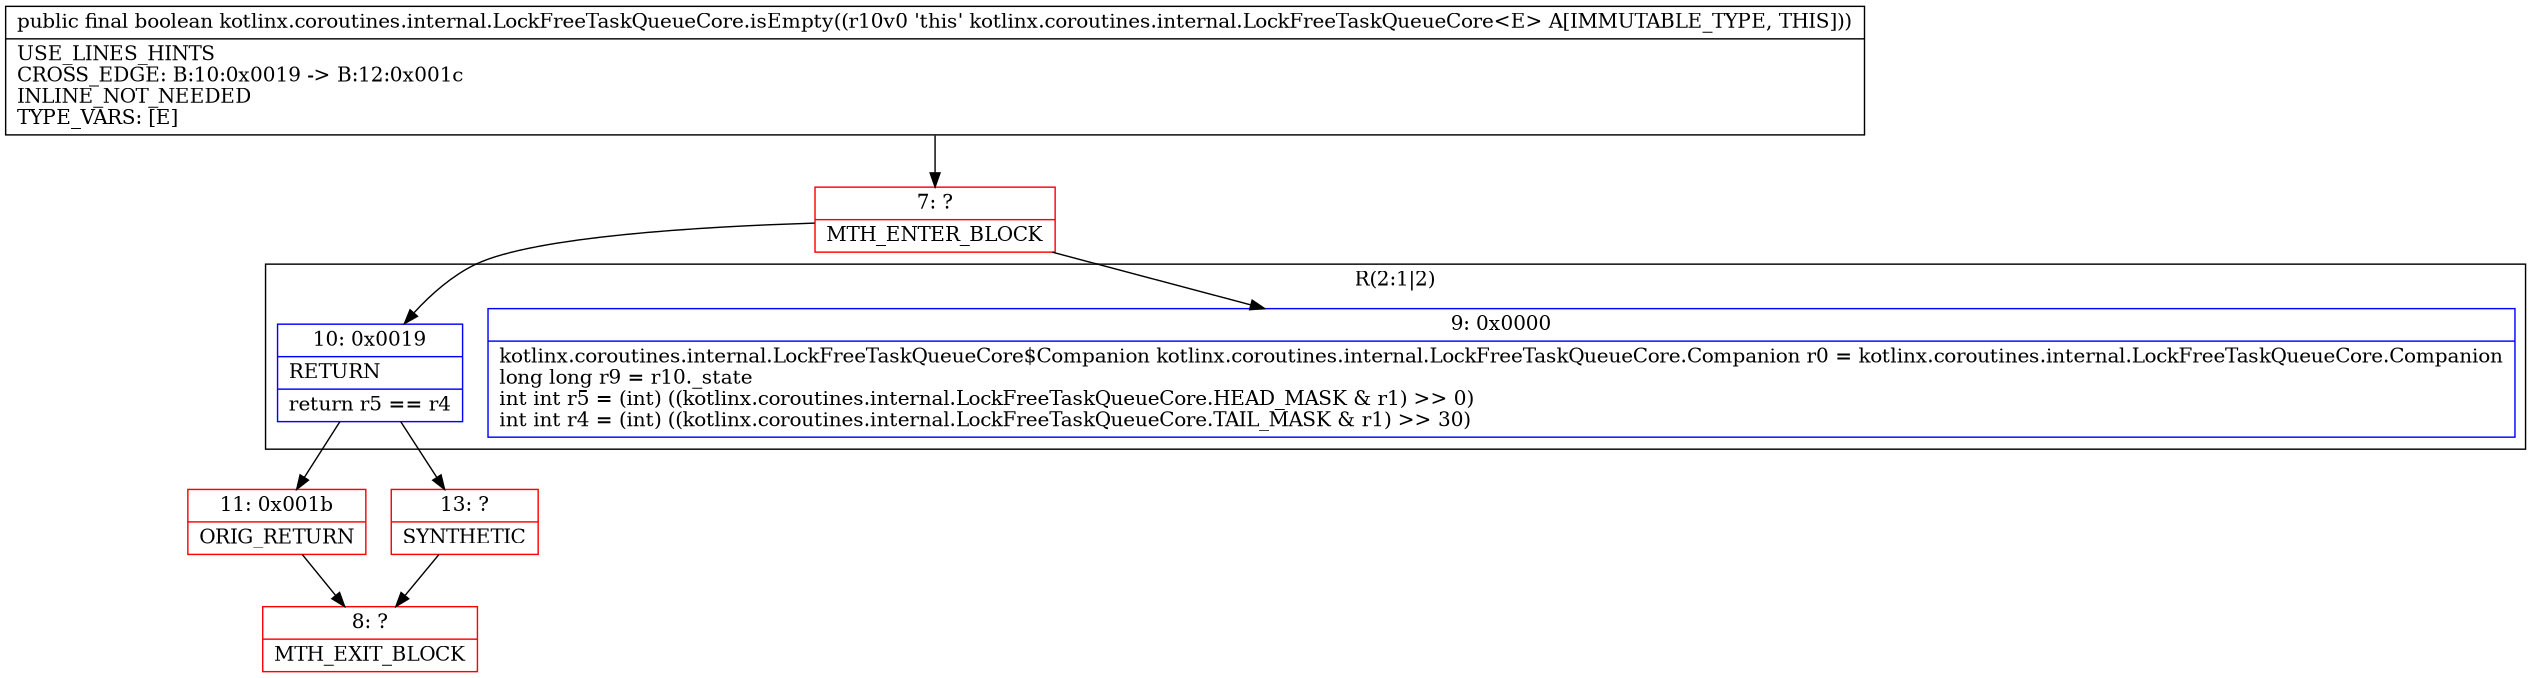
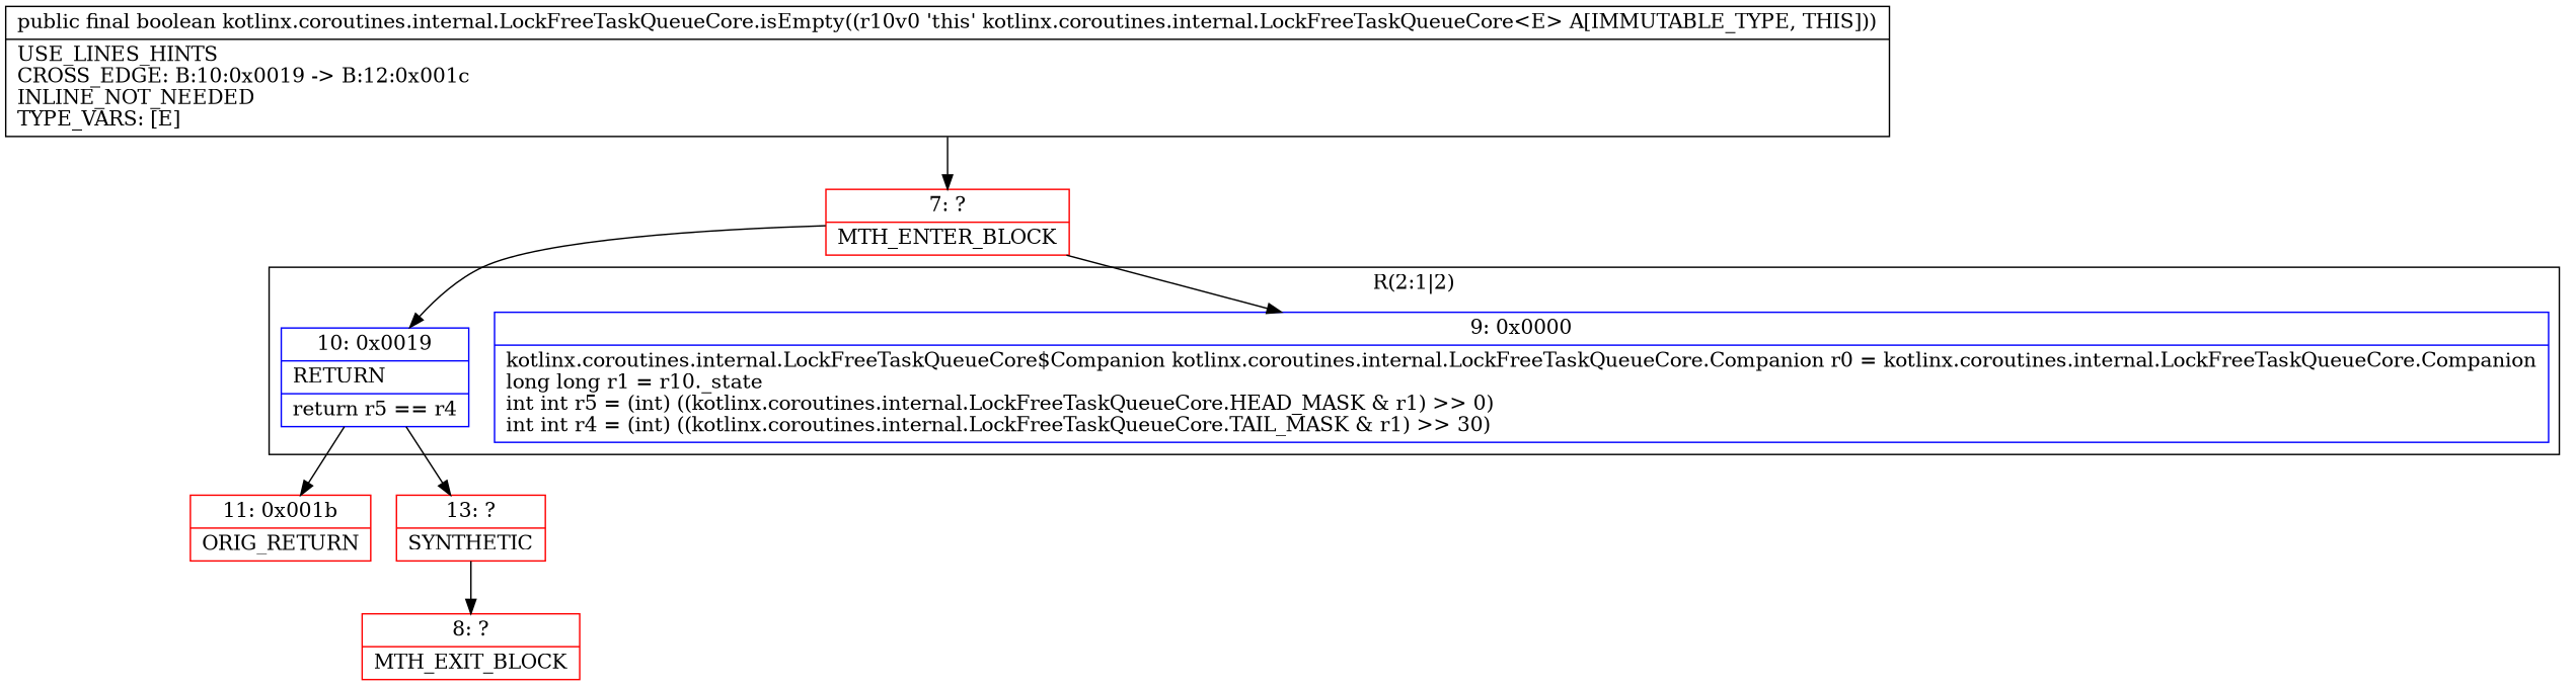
  digraph {
    node [color=red shape=record]
-   n1 [color=blue label="{9\:\ 0x0000|kotlinx.coroutines.internal.LockFreeTaskQueueCore$Companion kotlinx.coroutines.internal.LockFreeTaskQueueCore.Companion r0 = kotlinx.coroutines.internal.LockFreeTaskQueueCore.Companion\llong long r9 = r10._state\lint int r5 = (int) ((kotlinx.coroutines.internal.LockFreeTaskQueueCore.HEAD_MASK & r1) \>\> 0)\lint int r4 = (int) ((kotlinx.coroutines.internal.LockFreeTaskQueueCore.TAIL_MASK & r1) \>\> 30)\l}"]
+   n1 [color=blue label="{9\:\ 0x0000|kotlinx.coroutines.internal.LockFreeTaskQueueCore$Companion kotlinx.coroutines.internal.LockFreeTaskQueueCore.Companion r0 = kotlinx.coroutines.internal.LockFreeTaskQueueCore.Companion\llong long r1 = r10._state\lint int r5 = (int) ((kotlinx.coroutines.internal.LockFreeTaskQueueCore.HEAD_MASK & r1) \>\> 0)\lint int r4 = (int) ((kotlinx.coroutines.internal.LockFreeTaskQueueCore.TAIL_MASK & r1) \>\> 30)\l}"]
    n2 [color=blue label="{10\:\ 0x0019|RETURN\l|return r5 == r4\l}"]
    n3 [label="{11\:\ 0x001b|ORIG_RETURN\l}"]
    n4 [label="{13\:\ ?|SYNTHETIC\l}"]
    n5 [label="{8\:\ ?|MTH_EXIT_BLOCK\l}"]
    n6 [label="{7\:\ ?|MTH_ENTER_BLOCK\l}"]
    n7 [label="{public final boolean kotlinx.coroutines.internal.LockFreeTaskQueueCore.isEmpty((r10v0 'this' kotlinx.coroutines.internal.LockFreeTaskQueueCore\<E\> A[IMMUTABLE_TYPE, THIS]))  | USE_LINES_HINTS\lCROSS_EDGE: B:10:0x0019 \-\> B:12:0x001c\lINLINE_NOT_NEEDED\lTYPE_VARS: [E]\l}" color=""]
    subgraph cluster_1 {
      label="R(2:1|2)"
      n1
      n2
    }
    n2 -> n3
    n2 -> n4
-   n3 -> n5
    n4 -> n5
    n6 -> n1
    n6 -> n2
    n7 -> n6
  }
